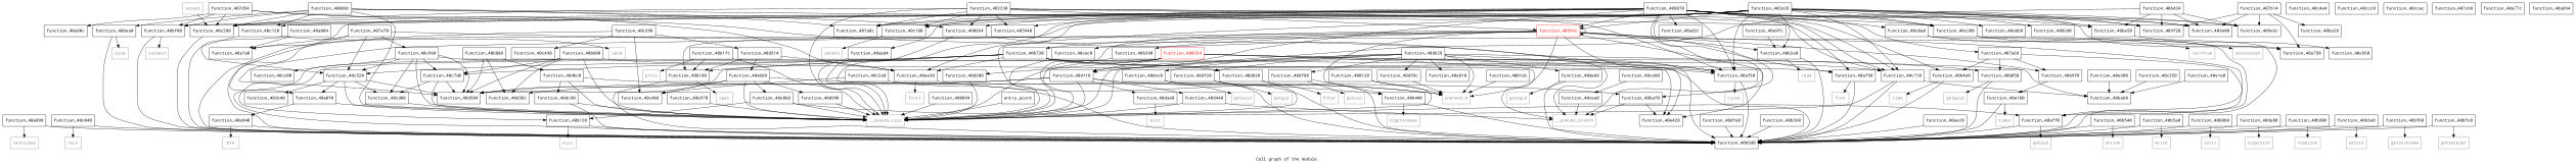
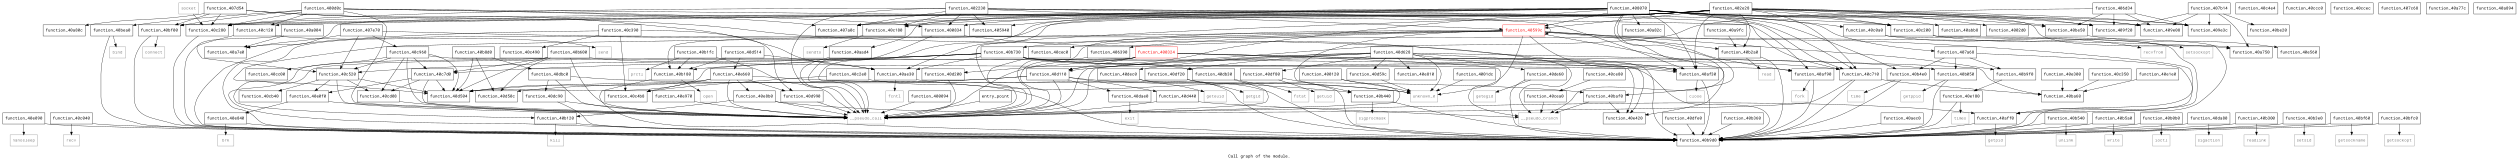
  digraph {
    fontname="Roboto Mono"
    label="Call graph of the module."
    node [fontname="Roboto Mono" shape=record]
    edge [fontname="Roboto Mono"]
    n1 [label="{function_40dfe0}"]
    n2 [label="{function_40b9d0}"]
    n3 [label="{function_40aad4}"]
    n4 [color=gray50 fontcolor=gray50 label="{__pseudo_call}"]
    n5 [label="{function_40a9fc}"]
    n6 [label="{function_40b2a0}"]
    n7 [color=gray50 fontcolor=gray50 label="{read}"]
    n8 [label="{function_40abb8}"]
    n9 [label="{function_40e0f0}"]
    n10 [label="{function_40e840}"]
    n11 [color=gray50 fontcolor=gray50 label="{brk}"]
    n12 [label="{function_40e090}"]
    n13 [color=gray50 fontcolor=gray50 label="{nanosleep}"]
    n14 [label="{function_40ae30}"]
    n15 [color=gray50 fontcolor=gray50 label="{unknown_0}"]
    n16 [color=gray50 fontcolor=gray50 label="{fcntl}"]
    n17 [label="{function_40c4b8}"]
    n18 [label="{function_40b440}"]
    n19 [color=gray50 fontcolor=gray50 label="{sigprocmask}"]
    n20 [label="{function_40d504}"]
    n21 [label="{function_40b4e0}"]
    n22 [color=gray50 fontcolor=gray50 label="{time}"]
    n23 [label="{function_40c040}"]
    n24 [color=gray50 fontcolor=gray50 label="{recv}"]
    n25 [label="{function_40de60}"]
    n26 [color=gray50 fontcolor=gray50 label="{getegid}"]
    n27 [label="{function_40aec0}"]
    n28 [label="{function_40c4e4}"]
    n29 [label="{function_40b540}"]
    n30 [color=gray50 fontcolor=gray50 label="{unlink}"]
    n31 [label="{function_40b5a0}"]
    n32 [color=gray50 fontcolor=gray50 label="{write}"]
    n33 [label="{function_40b600}"]
    n34 [label="{function_40d50c}"]
    n35 [label="{function_40af30}"]
    n36 [label="{function_40c7d0}"]
    n37 [color=gray50 fontcolor=gray50 label="{close}"]
    n38 [label="{function_40cd08}"]
    n39 [label="{function_40b730}"]
    n40 [label="{function_40c520}"]
    n41 [label="{function_40c710}"]
    n42 [label="{function_40db30}"]
    n43 [label="{function_40b180}"]
    n44 [label="{function_40cb40}"]
    n45 [label="{function_40ba60}"]
    n46 [color=gray50 fontcolor=gray50 label="{fstat}"]
    n47 [color=gray50 fontcolor=gray50 label="{open}"]
    n48 [label="{function_40d514}"]
    n49 [label="{function_40e660}"]
    n50 [label="{function_40d990}"]
    n51 [label="{function_40e8b0}"]
    n52 [label="{function_40c0a0}"]
    n53 [color=gray50 fontcolor=gray50 label="{recvfrom}"]
    n54 [label="{function_40d59c}"]
    n55 [label="{function_40b8d0}"]
    n56 [label="{function_40dbc0}"]
    n57 [label="{function_40baf0}"]
    n58 [label="{function_40dc90}"]
    n59 [label="{function_40dec0}"]
    n60 [color=gray50 fontcolor=gray50 label="{geteuid}"]
    n61 [label="{function_40af90}"]
    n62 [color=gray50 fontcolor=gray50 label="{fork}"]
    n63 [label="{function_40c960}"]
    n64 [label="{function_40cc00}"]
    n65 [label="{function_40e420}"]
    n66 [label="{function_40aff0}"]
    n67 [color=gray50 fontcolor=gray50 label="{getpid}"]
    n68 [label="{function_40b9f0}"]
    n69 [label="{function_40e180}"]
    n70 [color=gray50 fontcolor=gray50 label="{times}"]
    n71 [label="{function_40b050}"]
    n72 [color=gray50 fontcolor=gray50 label="{getppid}"]
    n73 [label="{function_40b0b0}"]
    n74 [color=gray50 fontcolor=gray50 label="{ioctl}"]
    n75 [label="{function_40ccc0}"]
    n76 [color=gray50 fontcolor=gray50 label="{__pseudo_branch}"]
    n77 [label="{function_40c120}"]
    n78 [color=gray50 fontcolor=gray50 label="{send}"]
    n79 [label="{function_40d628}"]
    n80 [label="{function_40df20}"]
    n81 [label="{function_40d110}"]
    n82 [label="{function_40df80}"]
    n83 [label="{function_40e810}"]
    n84 [color=gray50 fontcolor=gray50 label="{getgid}"]
    n85 [label="{function_40dae0}"]
    n86 [label="{function_40d440}"]
    n87 [color=gray50 fontcolor=gray50 label="{getuid}"]
    n88 [label="{function_40c180}"]
    n89 [color=gray50 fontcolor=gray50 label="{sendto}"]
    n90 [label="{function_40c200}"]
    n91 [color=gray50 fontcolor=gray50 label="{setsockopt}"]
    n92 [label="{function_40c280}"]
    n93 [color=gray50 fontcolor=gray50 label="{socket}"]
    n94 [label="{function_40da80}"]
    n95 [color=gray50 fontcolor=gray50 label="{sigaction}"]
    n96 [color=gray50 fontcolor=gray50 label="{exit}"]
    n97 [label="{function_40c2e0}"]
    n98 [label="{function_40c350}"]
    n99 [label="{function_40c390}"]
    n100 [label="{function_40c490}"]
    n101 [label="{function_40b120}"]
    n102 [color=gray50 fontcolor=gray50 label="{kill}"]
    n103 [label="{function_40ccec}"]
    n104 [label="{function_40be20}"]
    n105 [label="{function_40be50}"]
    n106 [label="{function_40e560}"]
    n107 [label="{function_40b1fc}"]
    n108 [color=gray50 fontcolor=gray50 label="{prctl}"]
    n109 [label="{function_40bea0}"]
    n110 [color=gray50 fontcolor=gray50 label="{bind}"]
    n111 [label="{function_40ce80}"]
    n112 [label="{function_40cea0}"]
    n113 [label="{function_40bf00}"]
    n114 [color=gray50 fontcolor=gray50 label="{connect}"]
    n115 [label="{function_40b300}"]
    n116 [color=gray50 fontcolor=gray50 label="{readlink}"]
    n117 [label="{function_40b360}"]
    n118 [label="{function_40b3e0}"]
    n119 [color=gray50 fontcolor=gray50 label="{setsid}"]
    n120 [label="{function_40cec0}"]
    n121 [label="{function_40bf60}"]
    n122 [color=gray50 fontcolor=gray50 label="{getsockname}"]
    n123 [label="{function_40d200}"]
    n124 [label="{function_40e970}"]
    n125 [label="{function_40e1e0}"]
    n126 [label="{function_40e300}"]
    n127 [color=gray50 fontcolor=gray50 label="{getsockopt}"]
    n128 [label="{function_40bfc0}"]
    n129 [label="{function_400094}"]
    n130 [label="{function_400120}"]
    n131 [label="{function_4001dc}"]
    n132 [label="{entry_point}"]
    n133 [label="{function_4002d0}"]
    n134 [color=red fontcolor=red label="{function_400324}"]
    n135 [label="{function_400834}"]
    n136 [label="{function_407a68}"]
    n137 [label="{function_400d0c}"]
    n138 [label="{function_407a0c}"]
    n139 [label="{function_402230}"]
    n140 [label="{function_405940}"]
    n141 [color=red fontcolor=red label="{function_40599c}"]
    n142 [label="{function_406390}"]
    n143 [label="{function_402e28}"]
    n144 [label="{function_409e08}"]
    n145 [label="{function_409e3c}"]
    n146 [label="{function_409f20}"]
    n147 [label="{function_40a750}"]
    n148 [label="{function_40a7e0}"]
    n149 [label="{function_406d34}"]
    n150 [label="{function_407b14}"]
    n151 [label="{function_407c68}"]
    n152 [label="{function_407d54}"]
    n153 [label="{function_40a80c}"]
    n154 [label="{function_407e70}"]
    n155 [label="{function_408070}"]
    n156 [label="{function_40a82c}"]
    n157 [label="{function_40a004}"]
    n158 [label="{function_40a77c}"]
    n159 [label="{function_40a894}"]
    n1 -> n2
    n3 -> n4
    n5 -> n6
    n6 -> n2
    n6 -> n7
    n9 -> n4
    n9 -> n10
    n10 -> n2
    n10 -> n11
    n12 -> n2
    n12 -> n13
    n14 -> n15
    n14 -> n16
    n18 -> n2
    n18 -> n19
    n21 -> n2
    n21 -> n22
    n23 -> n2
    n23 -> n24
    n25 -> n2
    n25 -> n26
    n27 -> n2
    n29 -> n2
    n29 -> n30
    n31 -> n2
    n31 -> n32
    n33 -> n2
    n33 -> n4
    n33 -> n20
    n33 -> n34
    n33 -> n35
    n33 -> n36
    n35 -> n2
    n35 -> n37
    n36 -> n4
-   n154 -> n9
+   n36 -> n9
    n36 -> n20
    n36 -> n38
    n38 -> n4
    n39 -> n2
    n39 -> n14
    n39 -> n20
    n39 -> n35
    n39 -> n36
    n39 -> n40
    n39 -> n41
    n39 -> n42
    n39 -> n43
    n40 -> n4
    n40 -> n9
    n40 -> n20
    n40 -> n38
    n40 -> n44
    n41 -> n2
    n41 -> n4
    n41 -> n45
    n42 -> n4
    n42 -> n46
    n43 -> n2
    n43 -> n47
    n48 -> n14
    n48 -> n43
    n48 -> n49
    n49 -> n4
    n49 -> n17
    n49 -> n18
    n49 -> n20
    n49 -> n50
    n49 -> n51
    n50 -> n4
    n51 -> n4
    n51 -> n66
    n51 -> n101
    n52 -> n2
    n52 -> n53
    n54 -> n15
    n55 -> n20
    n55 -> n34
    n55 -> n56
    n56 -> n4
    n56 -> n57
    n56 -> n58
    n57 -> n65
    n57 -> n76
    n58 -> n2
    n58 -> n4
    n59 -> n2
    n59 -> n60
    n61 -> n2
    n61 -> n62
    n63 -> n4
    n63 -> n20
    n63 -> n36
    n63 -> n38
    n63 -> n40
    n63 -> n64
    n63 -> n65
    n66 -> n2
    n66 -> n67
    n68 -> n69
    n69 -> n2
    n69 -> n70
    n71 -> n2
    n71 -> n72
    n73 -> n2
    n73 -> n74
    n77 -> n2
    n77 -> n78
    n79 -> n2
    n79 -> n4
    n79 -> n15
    n79 -> n25
    n79 -> n45
    n79 -> n54
    n79 -> n59
    n79 -> n65
    n79 -> n80
    n79 -> n81
    n79 -> n82
    n79 -> n83
    n80 -> n2
    n80 -> n84
    n81 -> n4
    n81 -> n15
    n81 -> n20
    n81 -> n34
    n81 -> n85
    n81 -> n86
    n82 -> n2
    n82 -> n87
    n85 -> n96
    n86 -> n4
    n86 -> n76
    n88 -> n2
    n88 -> n89
    n90 -> n2
    n90 -> n91
    n92 -> n2
    n93 -> n92
    n94 -> n2
    n94 -> n95
    n97 -> n2
    n97 -> n17
    n98 -> n45
    n99 -> n2
    n99 -> n17
-   n99 -> n48
+   n99 -> n50
    n99 -> n100
    n101 -> n2
    n101 -> n102
    n105 -> n106
    n107 -> n4
    n107 -> n43
    n107 -> n108
    n109 -> n2
    n109 -> n110
    n111 -> n112
    n112 -> n76
    n113 -> n2
    n113 -> n114
    n115 -> n2
    n115 -> n116
    n117 -> n2
    n118 -> n2
    n118 -> n119
    n120 -> n4
    n121 -> n2
    n121 -> n122
    n123 -> n4
    n124 -> n4
    n125 -> n45
    n126 -> n45
    n128 -> n2
    n128 -> n127
    n129 -> n4
    n130 -> n4
    n130 -> n15
    n131 -> n15
    n132 -> n4
    n134 -> n4
    n134 -> n61
    n134 -> n71
    n134 -> n76
    n134 -> n81
    n134 -> n101
    n134 -> n123
    n135 -> n4
    n135 -> n76
    n136 -> n21
    n136 -> n66
    n136 -> n68
    n136 -> n71
    n137 -> n4
    n137 -> n41
    n137 -> n77
    n137 -> n92
    n137 -> n109
    n137 -> n113
    n137 -> n135
    n137 -> n138
    n139 -> n4
    n139 -> n35
    n139 -> n41
    n139 -> n88
    n139 -> n90
    n139 -> n92
    n139 -> n135
    n139 -> n138
    n139 -> n140
    n139 -> n141
    n141 -> n4
    n141 -> n6
    n141 -> n15
    n141 -> n18
    n141 -> n20
    n141 -> n35
    n141 -> n39
    n141 -> n61
    n141 -> n65
    n141 -> n66
    n141 -> n68
    n141 -> n120
    n141 -> n141
    n141 -> n142
    n142 -> n4
    n143 -> n4
    n143 -> n6
    n143 -> n8
    n143 -> n35
    n143 -> n41
    n143 -> n43
    n143 -> n88
    n143 -> n90
    n143 -> n92
    n143 -> n105
    n143 -> n133
    n143 -> n135
    n143 -> n138
    n143 -> n140
    n143 -> n141
    n143 -> n144
    n143 -> n145
    n143 -> n146
    n143 -> n147
    n143 -> n148
    n149 -> n4
    n149 -> n105
    n149 -> n144
    n149 -> n145
    n149 -> n146
    n150 -> n104
    n150 -> n144
    n150 -> n145
    n150 -> n146
    n150 -> n147
    n152 -> n14
    n152 -> n35
    n152 -> n92
    n152 -> n113
    n152 -> n153
    n154 -> n40
    n154 -> n63
    n154 -> n147
    n154 -> n148
    n155 -> n3
    n155 -> n4
    n155 -> n14
    n155 -> n21
    n155 -> n35
    n155 -> n41
    n155 -> n52
    n155 -> n57
    n155 -> n61
    n155 -> n76
    n155 -> n77
    n155 -> n81
    n155 -> n88
    n155 -> n90
    n155 -> n92
    n155 -> n105
    n155 -> n113
    n155 -> n136
    n155 -> n138
    n155 -> n141
    n155 -> n144
    n155 -> n145
    n155 -> n146
    n155 -> n156
    n157 -> n40
    n157 -> n148
  }
